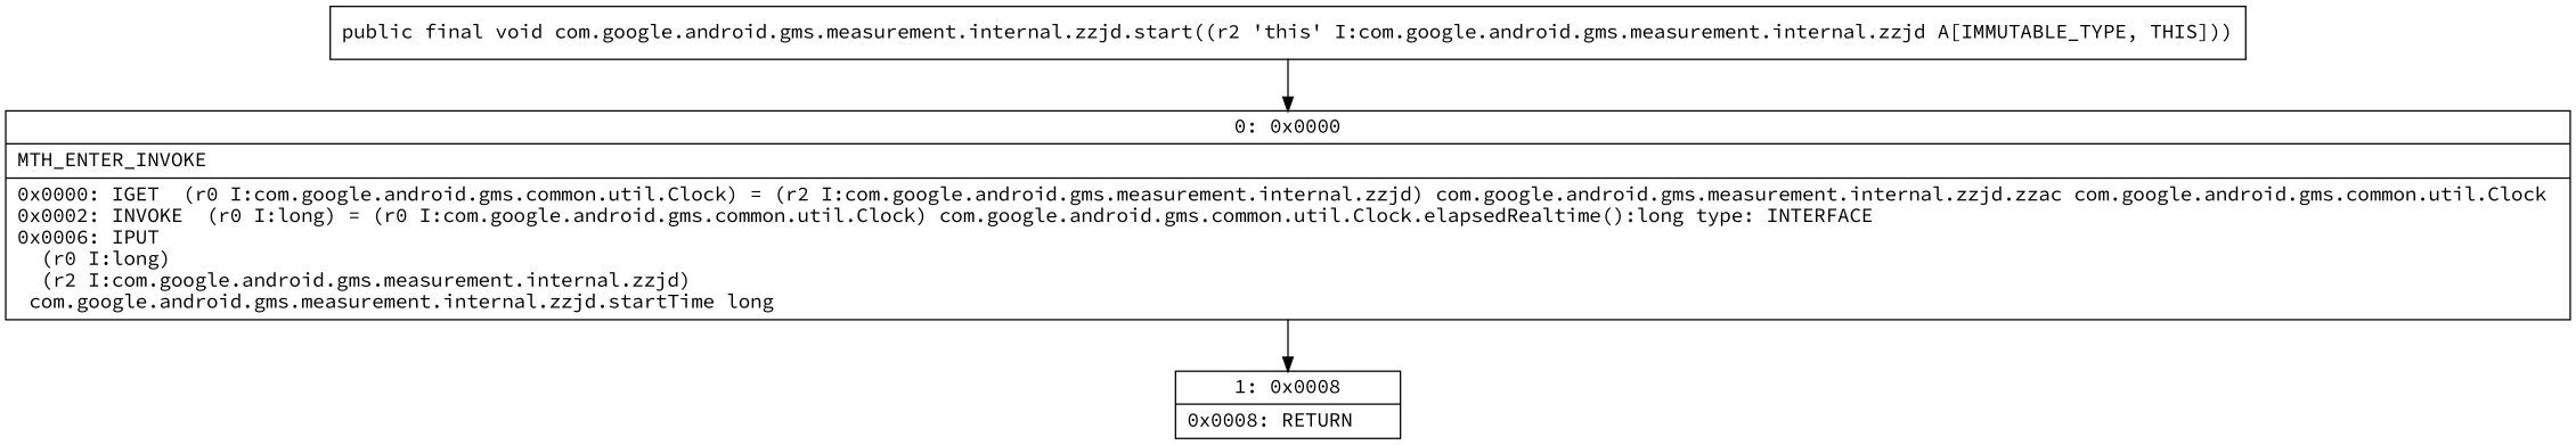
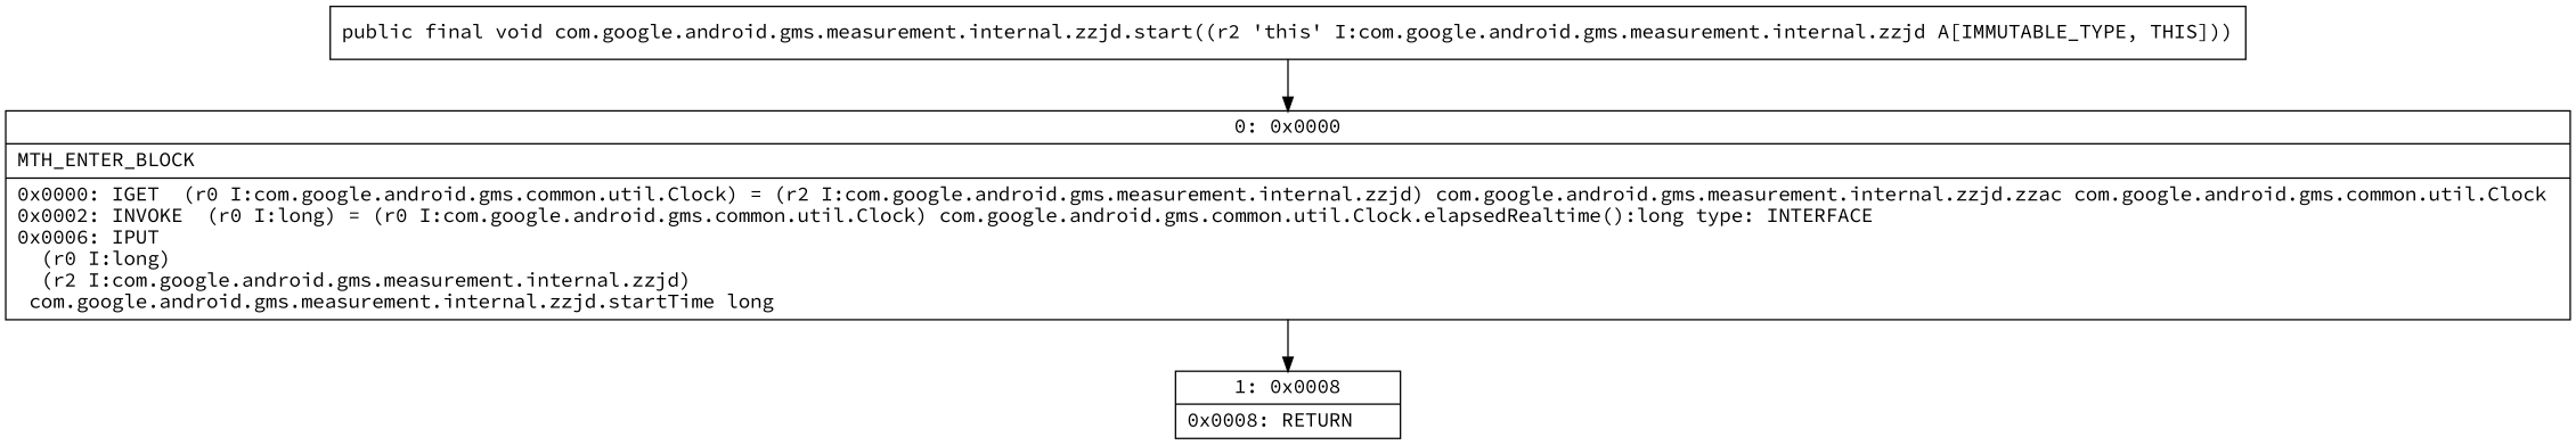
  digraph {
    fontname="Source Code Pro"
    node [shape=record fontname="Source Code Pro"]
    edge [fontname="Source Code Pro"]
-   n1 [label="{0\:\ 0x0000|MTH_ENTER_INVOKE\l|0x0000: IGET  (r0 I:com.google.android.gms.common.util.Clock) = (r2 I:com.google.android.gms.measurement.internal.zzjd) com.google.android.gms.measurement.internal.zzjd.zzac com.google.android.gms.common.util.Clock \l0x0002: INVOKE  (r0 I:long) = (r0 I:com.google.android.gms.common.util.Clock) com.google.android.gms.common.util.Clock.elapsedRealtime():long type: INTERFACE \l0x0006: IPUT  \l  (r0 I:long)\l  (r2 I:com.google.android.gms.measurement.internal.zzjd)\l com.google.android.gms.measurement.internal.zzjd.startTime long \l}"]
+   n1 [label="{0\:\ 0x0000|MTH_ENTER_BLOCK\l|0x0000: IGET  (r0 I:com.google.android.gms.common.util.Clock) = (r2 I:com.google.android.gms.measurement.internal.zzjd) com.google.android.gms.measurement.internal.zzjd.zzac com.google.android.gms.common.util.Clock \l0x0002: INVOKE  (r0 I:long) = (r0 I:com.google.android.gms.common.util.Clock) com.google.android.gms.common.util.Clock.elapsedRealtime():long type: INTERFACE \l0x0006: IPUT  \l  (r0 I:long)\l  (r2 I:com.google.android.gms.measurement.internal.zzjd)\l com.google.android.gms.measurement.internal.zzjd.startTime long \l}"]
    n2 [label="{1\:\ 0x0008|0x0008: RETURN   \l}"]
    n3 [label="{public final void com.google.android.gms.measurement.internal.zzjd.start((r2 'this' I:com.google.android.gms.measurement.internal.zzjd A[IMMUTABLE_TYPE, THIS])) }"]
    n1 -> n2
    n3 -> n1
  }
